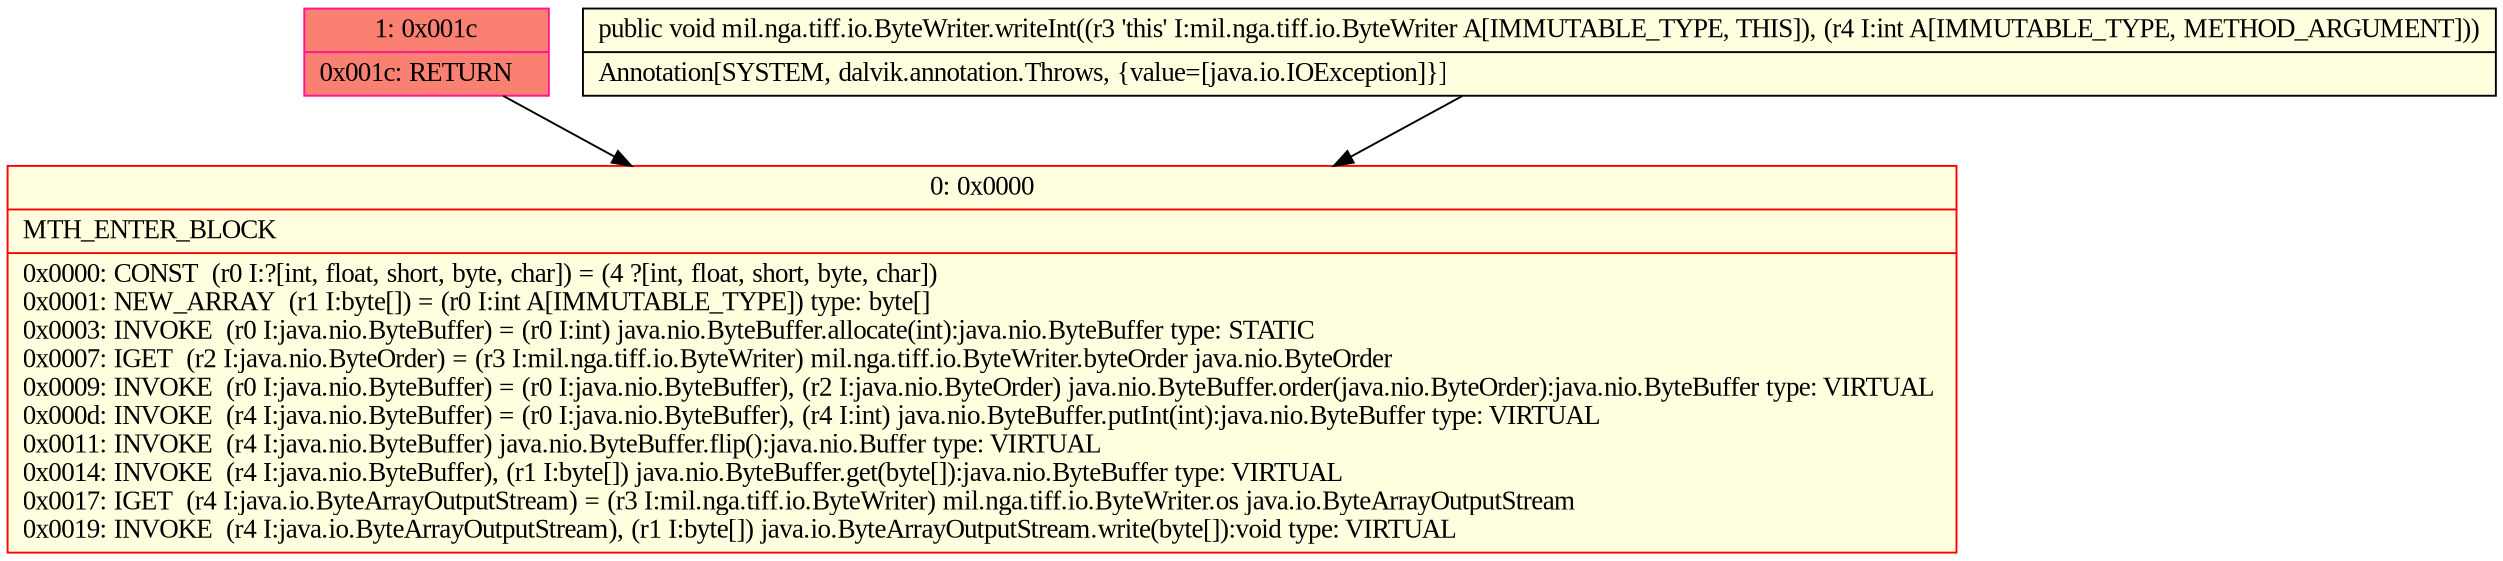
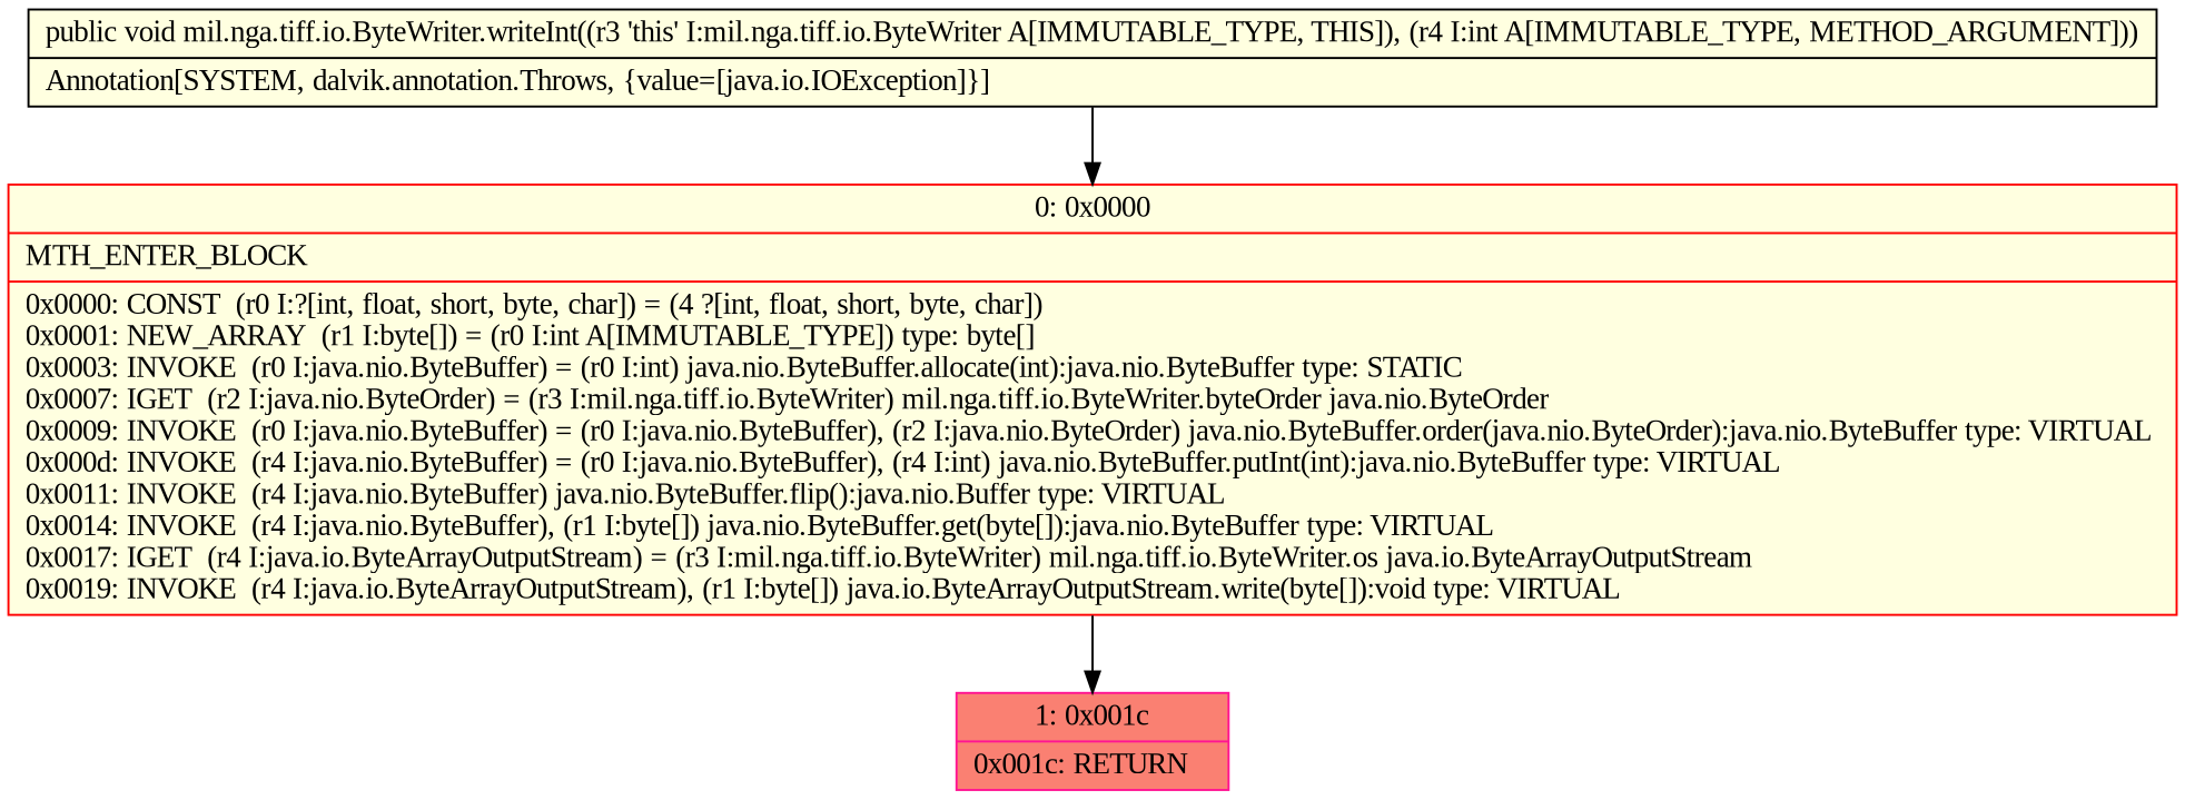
  digraph {
    fontname="Liberation Serif"
    node [shape=record style=filled fillcolor=lightyellow fontname="Liberation Serif"]
    edge [fontname="Liberation Serif"]
    n1 [label="{0\:\ 0x0000|MTH_ENTER_BLOCK\l|0x0000: CONST  (r0 I:?[int, float, short, byte, char]) = (4 ?[int, float, short, byte, char]) \l0x0001: NEW_ARRAY  (r1 I:byte[]) = (r0 I:int A[IMMUTABLE_TYPE]) type: byte[] \l0x0003: INVOKE  (r0 I:java.nio.ByteBuffer) = (r0 I:int) java.nio.ByteBuffer.allocate(int):java.nio.ByteBuffer type: STATIC \l0x0007: IGET  (r2 I:java.nio.ByteOrder) = (r3 I:mil.nga.tiff.io.ByteWriter) mil.nga.tiff.io.ByteWriter.byteOrder java.nio.ByteOrder \l0x0009: INVOKE  (r0 I:java.nio.ByteBuffer) = (r0 I:java.nio.ByteBuffer), (r2 I:java.nio.ByteOrder) java.nio.ByteBuffer.order(java.nio.ByteOrder):java.nio.ByteBuffer type: VIRTUAL \l0x000d: INVOKE  (r4 I:java.nio.ByteBuffer) = (r0 I:java.nio.ByteBuffer), (r4 I:int) java.nio.ByteBuffer.putInt(int):java.nio.ByteBuffer type: VIRTUAL \l0x0011: INVOKE  (r4 I:java.nio.ByteBuffer) java.nio.ByteBuffer.flip():java.nio.Buffer type: VIRTUAL \l0x0014: INVOKE  (r4 I:java.nio.ByteBuffer), (r1 I:byte[]) java.nio.ByteBuffer.get(byte[]):java.nio.ByteBuffer type: VIRTUAL \l0x0017: IGET  (r4 I:java.io.ByteArrayOutputStream) = (r3 I:mil.nga.tiff.io.ByteWriter) mil.nga.tiff.io.ByteWriter.os java.io.ByteArrayOutputStream \l0x0019: INVOKE  (r4 I:java.io.ByteArrayOutputStream), (r1 I:byte[]) java.io.ByteArrayOutputStream.write(byte[]):void type: VIRTUAL \l}" color=red]
    n2 [label="{1\:\ 0x001c|0x001c: RETURN   \l}" fillcolor=salmon color=deeppink]
    n3 [label="{public void mil.nga.tiff.io.ByteWriter.writeInt((r3 'this' I:mil.nga.tiff.io.ByteWriter A[IMMUTABLE_TYPE, THIS]), (r4 I:int A[IMMUTABLE_TYPE, METHOD_ARGUMENT]))  | Annotation[SYSTEM, dalvik.annotation.Throws, \{value=[java.io.IOException]\}]\l}" color=black]
-   n2 -> n1
+   n1 -> n2
    n3 -> n1
  }
